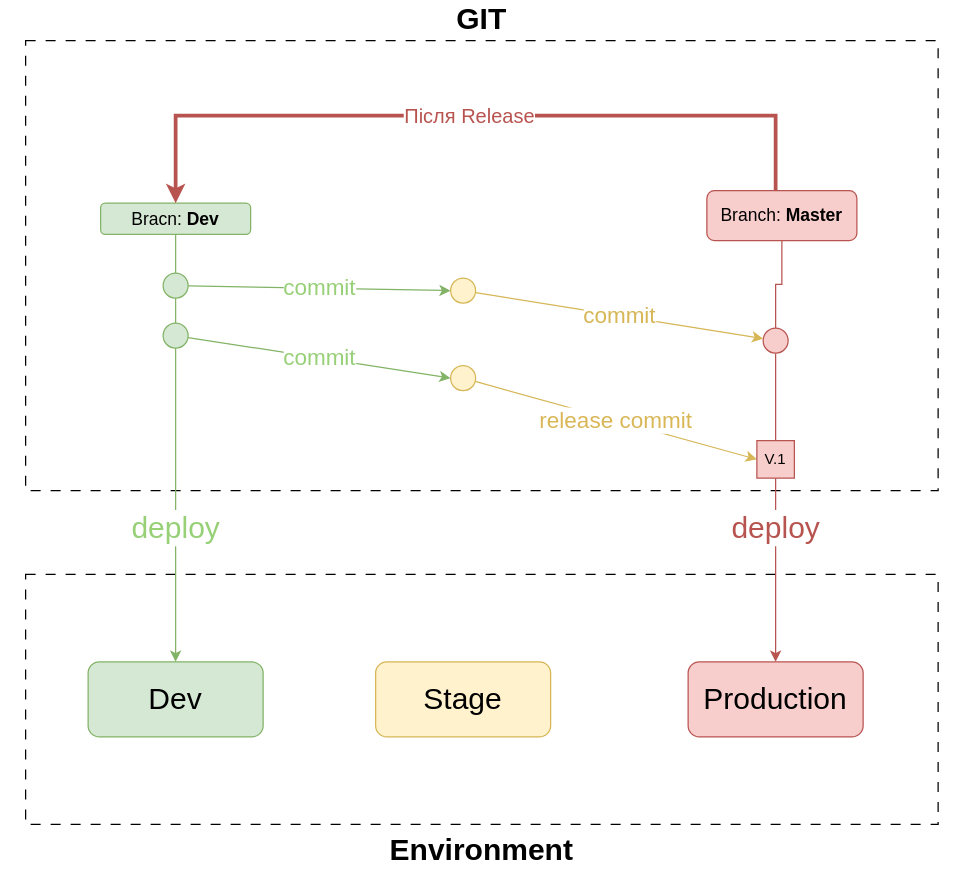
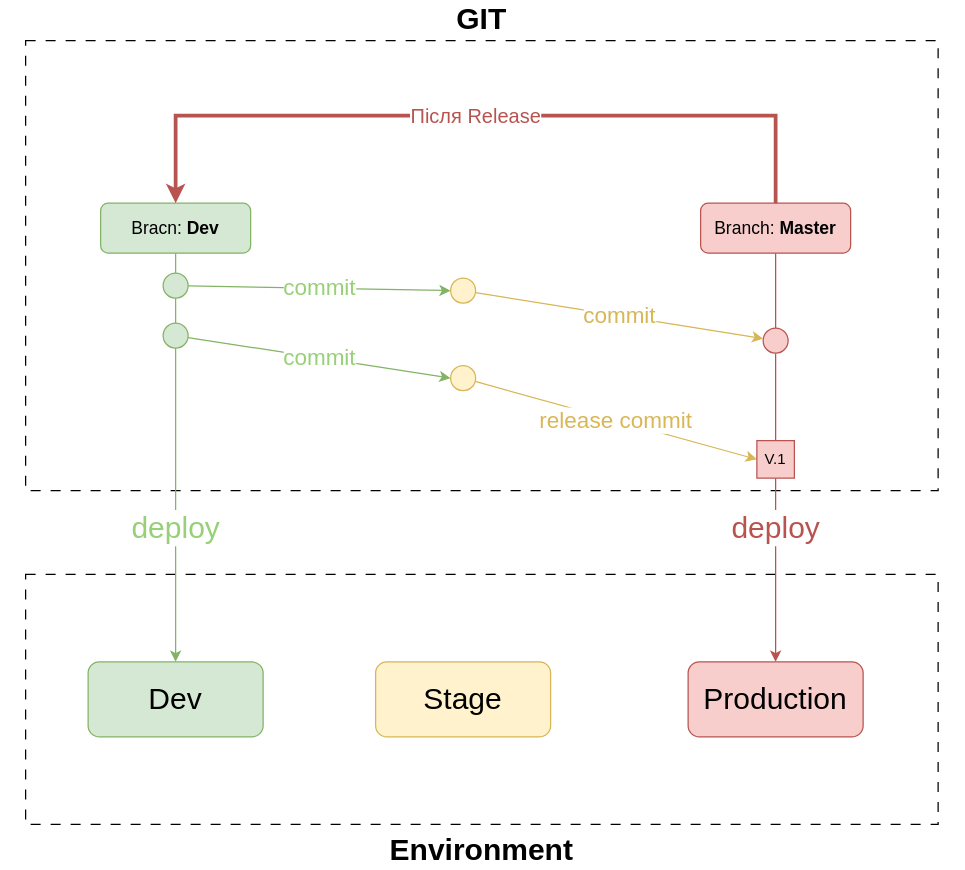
  <mxCell id="0" />
  <mxCell id="1" parent="0" />
  <mxCell id="2" value="Environment" style="rounded=0;whiteSpace=wrap;html=1;labelPosition=center;verticalLabelPosition=bottom;align=center;verticalAlign=top;dashed=1;dashPattern=8 8;fontColor=#000000;fontSize=24;fontStyle=1" parent="1" vertex="1"><mxGeometry x="20" y="447" width="730" height="200" as="geometry" /></mxCell>
  <mxCell id="3" value="Dev" style="rounded=1;whiteSpace=wrap;html=1;fontSize=24;strokeColor=#82b366;fillColor=#d5e8d4;labelPosition=center;verticalLabelPosition=middle;align=center;verticalAlign=middle;" parent="1" vertex="1"><mxGeometry x="70" y="517" width="140" height="60" as="geometry" /></mxCell>
  <mxCell id="4" value="GIT" style="rounded=0;whiteSpace=wrap;html=1;labelPosition=center;verticalLabelPosition=top;align=center;verticalAlign=bottom;dashed=1;dashPattern=8 8;fontColor=#000000;fontSize=24;fontStyle=1" parent="1" vertex="1"><mxGeometry x="20" y="20" width="730" height="360" as="geometry" /></mxCell>
  <mxCell id="5" value="deploy" style="edgeStyle=orthogonalEdgeStyle;rounded=0;orthogonalLoop=1;jettySize=auto;html=1;exitX=0.5;exitY=1;exitDx=0;exitDy=0;entryX=0.5;entryY=0;entryDx=0;entryDy=0;fontSize=24;fontColor=#97d077;startArrow=none;fillColor=#d5e8d4;strokeColor=#82b366;" parent="1" source="13" target="3" edge="1"><mxGeometry x="0.265" relative="1" as="geometry"><mxPoint as="offset" /></mxGeometry></mxCell>
- <mxCell id="6" value="Bracn: &lt;b&gt;Dev&lt;/b&gt;" style="rounded=1;whiteSpace=wrap;html=1;fillColor=#d5e8d4;strokeColor=#82b366;fontSize=14;" parent="1" vertex="1"><mxGeometry x="80" y="150" width="120" height="25" as="geometry" /></mxCell>
+ <mxCell id="6" value="Bracn: &lt;b&gt;Dev&lt;/b&gt;" style="rounded=1;whiteSpace=wrap;html=1;fillColor=#d5e8d4;strokeColor=#82b366;fontSize=14;" parent="1" vertex="1"><mxGeometry x="80" y="150" width="120" height="40" as="geometry" /></mxCell>
  <mxCell id="7" value="deploy" style="edgeStyle=orthogonalEdgeStyle;rounded=0;orthogonalLoop=1;jettySize=auto;html=1;fontSize=24;fontColor=#b85450;startArrow=none;fillColor=#f8cecc;strokeColor=#b85450;" parent="1" source="17" target="10" edge="1"><mxGeometry x="0.134" relative="1" as="geometry"><mxPoint as="offset" /></mxGeometry></mxCell>
- <mxCell id="8" value="Branch: &lt;b&gt;Master&lt;/b&gt;" style="rounded=1;whiteSpace=wrap;html=1;fillColor=#f8cecc;strokeColor=#b85450;fontSize=14;" parent="1" vertex="1"><mxGeometry x="565" y="140" width="120" height="40" as="geometry" /></mxCell>
+ <mxCell id="8" value="Branch: &lt;b&gt;Master&lt;/b&gt;" style="rounded=1;whiteSpace=wrap;html=1;fillColor=#f8cecc;strokeColor=#b85450;fontSize=14;" parent="1" vertex="1"><mxGeometry x="560" y="150" width="120" height="40" as="geometry" /></mxCell>
  <mxCell id="9" value="Stage" style="rounded=1;whiteSpace=wrap;html=1;fontSize=24;strokeColor=#d6b656;fillColor=#fff2cc;labelPosition=center;verticalLabelPosition=middle;align=center;verticalAlign=middle;" parent="1" vertex="1"><mxGeometry x="300" y="517" width="140" height="60" as="geometry" /></mxCell>
  <mxCell id="10" value="Production" style="rounded=1;whiteSpace=wrap;html=1;fontSize=24;strokeColor=#b85450;fillColor=#f8cecc;labelPosition=center;verticalLabelPosition=middle;align=center;verticalAlign=middle;" parent="1" vertex="1"><mxGeometry x="550" y="517" width="140" height="60" as="geometry" /></mxCell>
  <mxCell id="11" value="" style="edgeStyle=orthogonalEdgeStyle;rounded=0;orthogonalLoop=1;jettySize=auto;html=1;exitX=0.5;exitY=1;exitDx=0;exitDy=0;entryX=0.5;entryY=0;entryDx=0;entryDy=0;fontSize=24;fontColor=#000000;endArrow=none;fillColor=#d5e8d4;strokeColor=#82b366;" parent="1" source="6" target="13" edge="1"><mxGeometry relative="1" as="geometry"><mxPoint x="140" y="190" as="sourcePoint" /><mxPoint x="140" y="457" as="targetPoint" /></mxGeometry></mxCell>
  <mxCell id="12" value="commit" style="rounded=0;orthogonalLoop=1;jettySize=auto;html=1;entryX=0;entryY=0.5;entryDx=0;entryDy=0;fontSize=18;fontColor=#97D077;endArrow=classic;endFill=1;fillColor=#d5e8d4;strokeColor=#82b366;" parent="1" source="13" target="15" edge="1"><mxGeometry x="-0.002" relative="1" as="geometry"><mxPoint as="offset" /></mxGeometry></mxCell>
  <mxCell id="13" value="" style="ellipse;whiteSpace=wrap;html=1;aspect=fixed;fontSize=24;fillColor=#d5e8d4;strokeColor=#82b366;" parent="1" vertex="1"><mxGeometry x="130" y="206" width="20" height="20" as="geometry" /></mxCell>
  <mxCell id="14" value="commit" style="edgeStyle=none;rounded=0;orthogonalLoop=1;jettySize=auto;html=1;fontSize=18;fontColor=#d6b656;endArrow=classic;endFill=1;fillColor=#fff2cc;strokeColor=#d6b656;" parent="1" source="15" target="17" edge="1"><mxGeometry relative="1" as="geometry" /></mxCell>
  <mxCell id="15" value="" style="ellipse;whiteSpace=wrap;html=1;aspect=fixed;fontSize=24;fillColor=#fff2cc;strokeColor=#d6b656;" parent="1" vertex="1"><mxGeometry x="360" y="210" width="20" height="20" as="geometry" /></mxCell>
  <mxCell id="16" value="" style="edgeStyle=orthogonalEdgeStyle;rounded=0;orthogonalLoop=1;jettySize=auto;html=1;fontSize=24;fontColor=#000000;endArrow=none;fillColor=#f8cecc;strokeColor=#b85450;" parent="1" source="8" target="17" edge="1"><mxGeometry relative="1" as="geometry"><mxPoint x="620" y="190" as="sourcePoint" /><mxPoint x="620" y="457" as="targetPoint" /></mxGeometry></mxCell>
  <mxCell id="17" value="" style="ellipse;whiteSpace=wrap;html=1;aspect=fixed;fontSize=24;fillColor=#f8cecc;strokeColor=#b85450;" parent="1" vertex="1"><mxGeometry x="610" y="250" width="20" height="20" as="geometry" /></mxCell>
  <mxCell id="18" value="" style="ellipse;whiteSpace=wrap;html=1;aspect=fixed;fontSize=24;fillColor=#d5e8d4;strokeColor=#82b366;" parent="1" vertex="1"><mxGeometry x="130" y="246" width="20" height="20" as="geometry" /></mxCell>
  <mxCell id="19" value="" style="ellipse;whiteSpace=wrap;html=1;aspect=fixed;fontSize=24;fillColor=#fff2cc;strokeColor=#d6b656;" parent="1" vertex="1"><mxGeometry x="360" y="280" width="20" height="20" as="geometry" /></mxCell>
  <mxCell id="20" value="release commit" style="edgeStyle=none;rounded=0;orthogonalLoop=1;jettySize=auto;html=1;fontSize=18;fontColor=#d9b656;endArrow=classic;endFill=1;fillColor=#fff2cc;strokeColor=#d6b656;entryX=0;entryY=0.5;entryDx=0;entryDy=0;" parent="1" source="19" target="23" edge="1"><mxGeometry relative="1" as="geometry"><mxPoint x="600" y="350" as="targetPoint" /></mxGeometry></mxCell>
  <mxCell id="21" value="commit" style="rounded=0;orthogonalLoop=1;jettySize=auto;html=1;entryX=0;entryY=0.5;entryDx=0;entryDy=0;fontSize=18;fontColor=#97d077;endArrow=classic;endFill=1;fillColor=#d5e8d4;strokeColor=#82b366;" parent="1" source="18" target="19" edge="1"><mxGeometry relative="1" as="geometry" /></mxCell>
  <mxCell id="22" value="Після Release" style="endArrow=none;startArrow=classic;html=1;rounded=0;fontSize=16;fontColor=#b85450;edgeStyle=orthogonalEdgeStyle;endFill=0;fillColor=#f8cecc;strokeColor=#b85450;strokeWidth=3;" parent="1" source="6" target="8" edge="1"><mxGeometry width="50" height="50" relative="1" as="geometry"><mxPoint x="390" y="90" as="sourcePoint" /><mxPoint x="440" y="40" as="targetPoint" /><Array as="points"><mxPoint x="140" y="80" /><mxPoint x="620" y="80" /></Array></mxGeometry></mxCell>
  <mxCell id="23" value="V.1" style="rounded=0;whiteSpace=wrap;html=1;fillColor=#f8cecc;strokeColor=#b85450;" parent="1" vertex="1"><mxGeometry x="605" y="340" width="30" height="30" as="geometry" /></mxCell>
